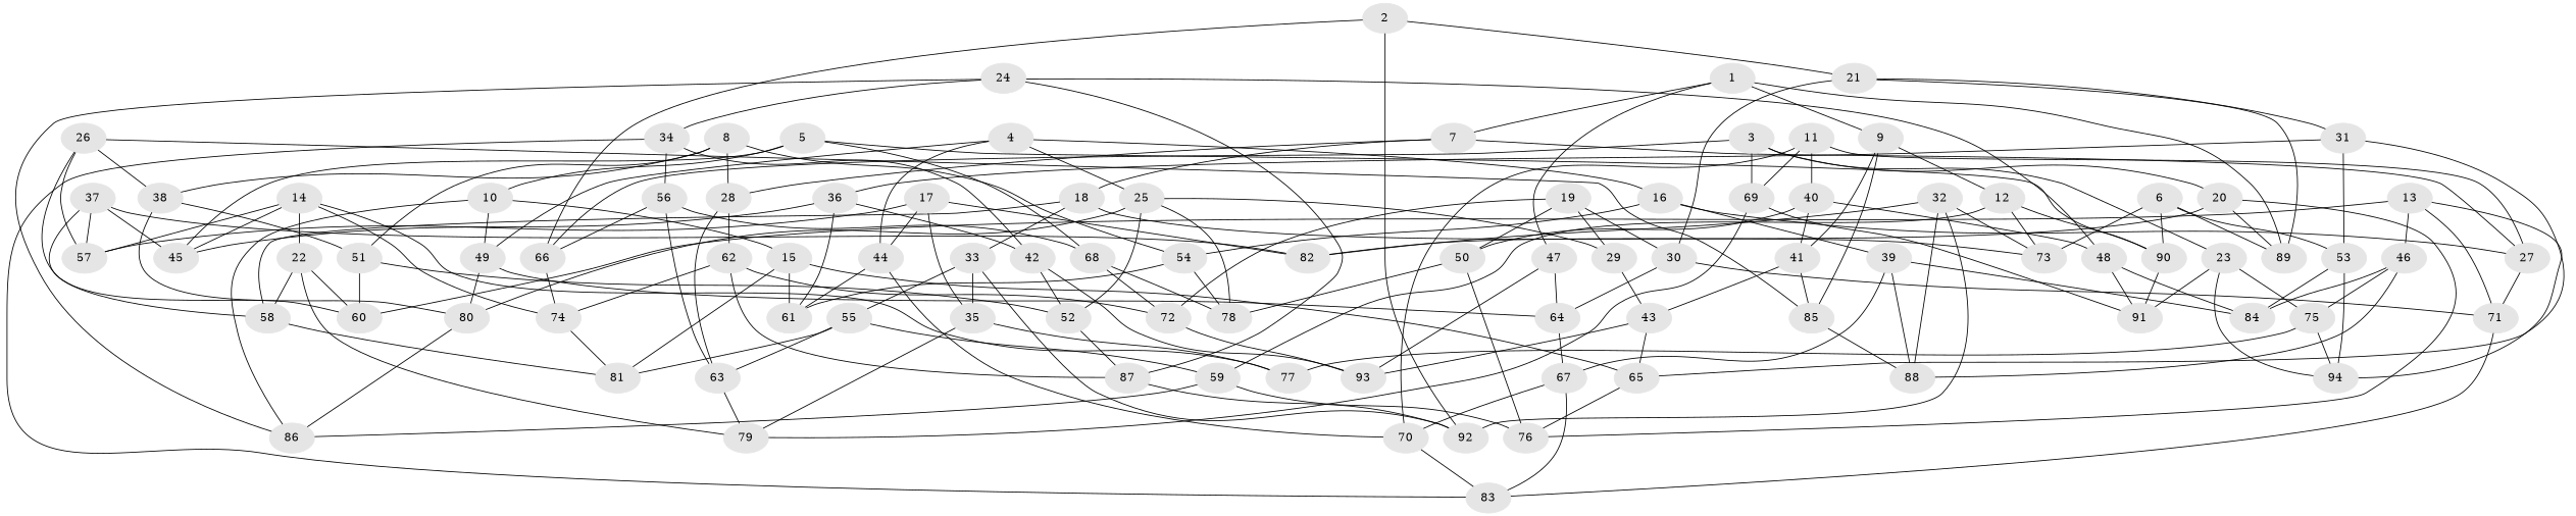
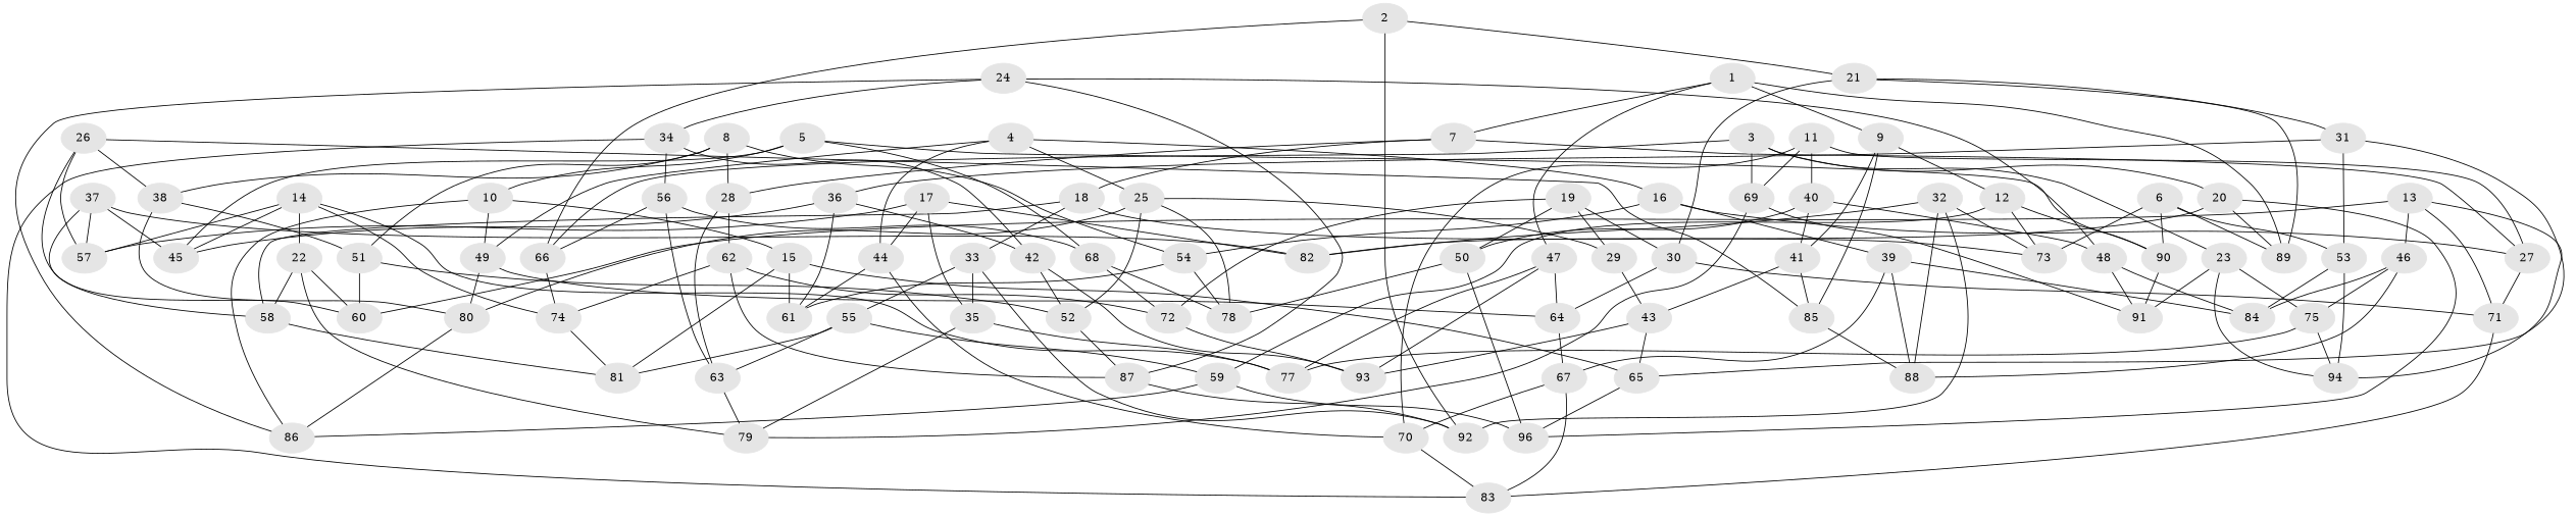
  graph {
    node [color=gray90 style=filled]
    1
    7
    9
    47
    89
    18
    27
    28
    12
    41
    85
    77
    64
    93
    2
    21
    66
    92
    30
    31
    22
    60
    58
    79
    74
    3
    20
    23
    69
    82
-   76
+   76 [label=96]
    94
    75
    91
    4
    16
    25
    44
    49
    54
    39
    29
    52
    80
    78
    70
    61
    5
    10
    45
    68
    90
    15
    86
    72
    6
    53
    73
    84
    33
    71
    62
    63
    8
    38
    51
    59
    43
    88
    65
    81
    11
    40
    50
    48
    83
    13
    46
    14
    57
    67
    17
    35
    55
    19
    36
    24
    34
    87
    42
    56
    26
    32
    37
    1 -- 7
    1 -- 9
    1 -- 47
    1 -- 89
    7 -- 18
    7 -- 27
    7 -- 28
    9 -- 12
    9 -- 41
    9 -- 85
+   47 -- 77
    47 -- 64
    47 -- 93
    18 -- 58
    18 -- 73
    18 -- 33
    27 -- 71
    28 -- 62
    28 -- 63
    12 -- 90
    12 -- 73
    12 -- 59
    41 -- 85
    41 -- 43
    85 -- 88
    64 -- 67
    2 -- 21
    2 -- 66
    2 -- 92
    21 -- 89
    21 -- 30
    21 -- 31
    66 -- 74
    30 -- 64
    30 -- 71
    31 -- 53
    31 -- 65
    31 -- 36
    22 -- 60
    22 -- 58
    22 -- 79
    58 -- 81
    74 -- 81
    3 -- 66
    3 -- 20
    3 -- 23
    3 -- 69
    20 -- 89
    20 -- 82
    20 -- 76
    23 -- 94
    23 -- 75
    23 -- 91
    69 -- 79
    69 -- 91
    75 -- 77
    75 -- 94
    4 -- 16
    4 -- 25
    4 -- 44
    4 -- 49
    16 -- 27
    16 -- 54
    16 -- 39
    25 -- 29
    25 -- 52
    25 -- 80
    25 -- 78
    44 -- 70
    44 -- 61
    49 -- 64
    49 -- 80
    54 -- 78
    54 -- 61
    39 -- 84
    39 -- 88
    39 -- 67
    29 -- 43
    52 -- 87
    80 -- 86
    70 -- 83
    5 -- 10
    5 -- 45
    5 -- 68
    5 -- 90
    10 -- 49
    10 -- 15
    10 -- 86
    68 -- 78
    68 -- 72
    90 -- 91
    15 -- 61
    15 -- 65
    15 -- 81
    72 -- 93
    6 -- 89
    6 -- 90
    6 -- 53
    6 -- 73
    53 -- 94
    53 -- 84
    33 -- 92
    33 -- 35
    33 -- 55
    71 -- 83
    62 -- 74
    62 -- 72
    62 -- 87
    63 -- 79
    8 -- 28
    8 -- 54
    8 -- 38
    8 -- 51
    38 -- 80
    38 -- 51
    51 -- 60
    51 -- 52
    59 -- 76
    59 -- 86
    43 -- 93
    43 -- 65
    65 -- 76
    11 -- 27
    11 -- 69
    11 -- 70
    11 -- 40
    40 -- 41
    40 -- 50
    40 -- 48
    50 -- 76
    50 -- 78
    48 -- 91
    48 -- 84
    13 -- 60
    13 -- 94
    13 -- 71
    13 -- 46
    46 -- 75
    46 -- 84
    46 -- 88
    14 -- 77
    14 -- 22
    14 -- 74
    14 -- 45
    14 -- 57
    67 -- 70
    67 -- 83
    17 -- 82
    17 -- 44
    17 -- 57
    17 -- 35
    35 -- 77
    35 -- 79
    55 -- 63
    55 -- 59
    55 -- 81
    19 -- 30
    19 -- 29
    19 -- 72
    19 -- 50
    36 -- 61
    36 -- 45
    36 -- 42
    24 -- 86
    24 -- 48
    24 -- 34
    24 -- 87
    34 -- 83
    34 -- 42
    34 -- 56
    87 -- 92
    42 -- 93
    42 -- 52
    56 -- 66
    56 -- 68
    56 -- 63
    26 -- 85
    26 -- 60
    26 -- 38
    26 -- 57
    32 -- 92
    32 -- 82
    32 -- 73
    32 -- 88
    37 -- 58
    37 -- 82
    37 -- 45
    37 -- 57
  }
